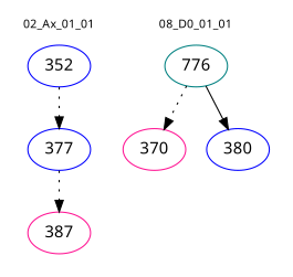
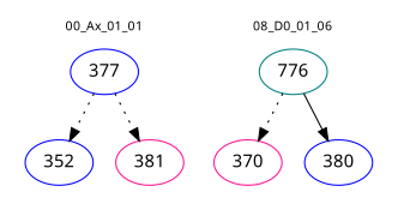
  digraph {
    fontname="Noto Sans"
    node [color=blue fontname="Noto Sans"]
    edge [color=black fontname="Noto Sans" style=dotted]
    n1 [label=377]
    n2 [label=352]
-   n3 [color=deeppink label=387]
+   n3 [color=deeppink label=381]
    n4 [color=teal label=776]
    n5 [color=deeppink label=370]
    n6 [label=380]
    subgraph cluster_1 {
      color=white
      fontsize=10
-     label="02_Ax_01_01"
+     label="00_Ax_01_01"
      n1
      n2
      n3
    }
    subgraph cluster_2 {
      color=white
      fontsize=10
-     label="08_D0_01_01"
+     label="08_D0_01_06"
      n4
      n5
      n6
    }
-   n2 -> n1
+   n1 -> n2
    n1 -> n3
    n4 -> n5
    n4 -> n6 [style=solid]
  }
